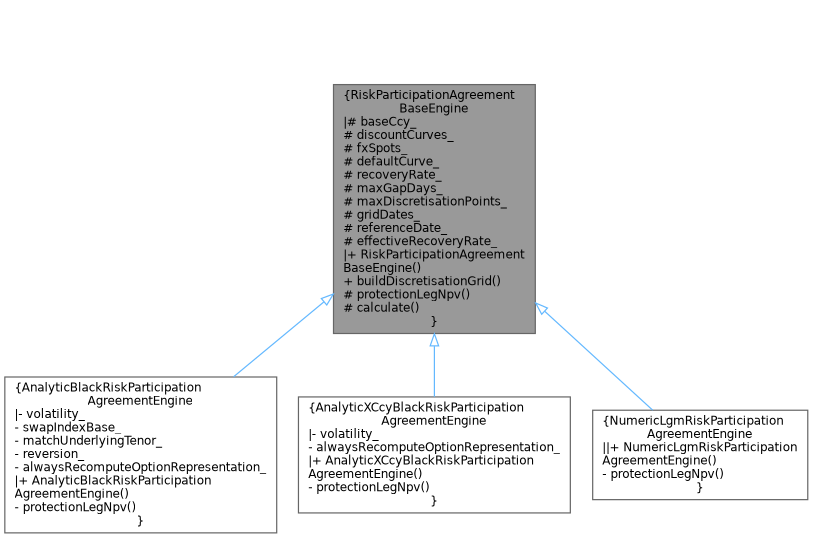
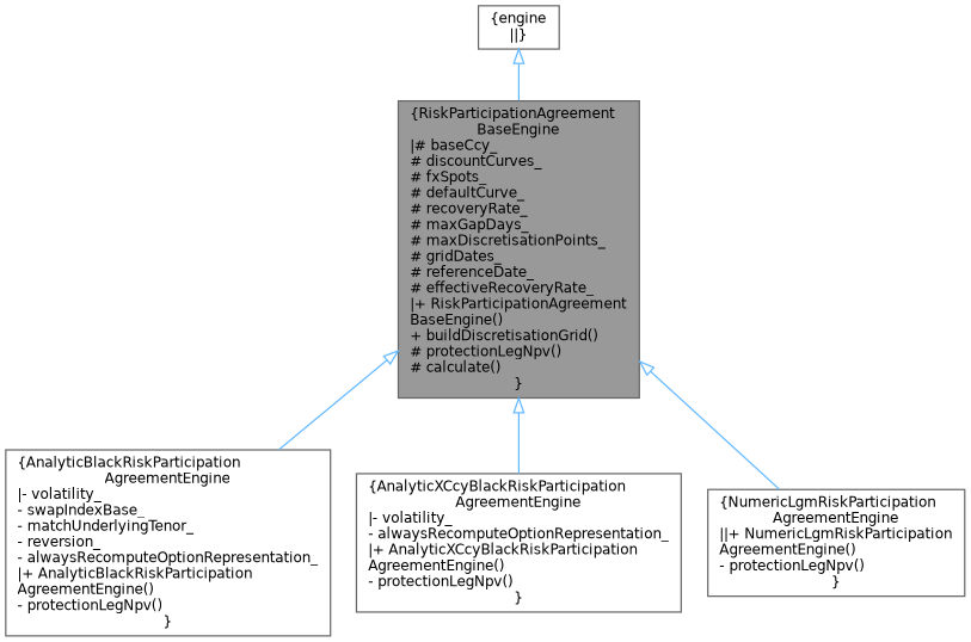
  digraph {
    node [color=gray40 fillcolor=white fontname=Helvetica fontsize=10 shape=box style=filled]
    edge [arrowtail=onormal color=steelblue1 dir=back fontname=Helvetica fontsize=10 labelfontname=Helvetica labelfontsize=10 style=solid]
    n1 [fillcolor=grey60 fontcolor=black height=0.2 label="{RiskParticipationAgreement\lBaseEngine\n|# baseCcy_\l# discountCurves_\l# fxSpots_\l# defaultCurve_\l# recoveryRate_\l# maxGapDays_\l# maxDiscretisationPoints_\l# gridDates_\l# referenceDate_\l# effectiveRecoveryRate_\l|+ RiskParticipationAgreement\lBaseEngine()\l+ buildDiscretisationGrid()\l# protectionLegNpv()\l# calculate()\l}" width=0.4]
    n2 [height=0.2 label="{AnalyticBlackRiskParticipation\lAgreementEngine\n|- volatility_\l- swapIndexBase_\l- matchUnderlyingTenor_\l- reversion_\l- alwaysRecomputeOptionRepresentation_\l|+ AnalyticBlackRiskParticipation\lAgreementEngine()\l- protectionLegNpv()\l}" width=0.4]
    n3 [height=0.2 label="{AnalyticXCcyBlackRiskParticipation\lAgreementEngine\n|- volatility_\l- alwaysRecomputeOptionRepresentation_\l|+ AnalyticXCcyBlackRiskParticipation\lAgreementEngine()\l- protectionLegNpv()\l}" width=0.4]
    n4 [height=0.2 label="{NumericLgmRiskParticipation\lAgreementEngine\n||+ NumericLgmRiskParticipation\lAgreementEngine()\l- protectionLegNpv()\l}" width=0.4]
+   n5 [height=0.2 label="{engine\n||}" width=0.4]
    n1 -> n2
    n1 -> n3
    n1 -> n4
+   n5 -> n1
  }
